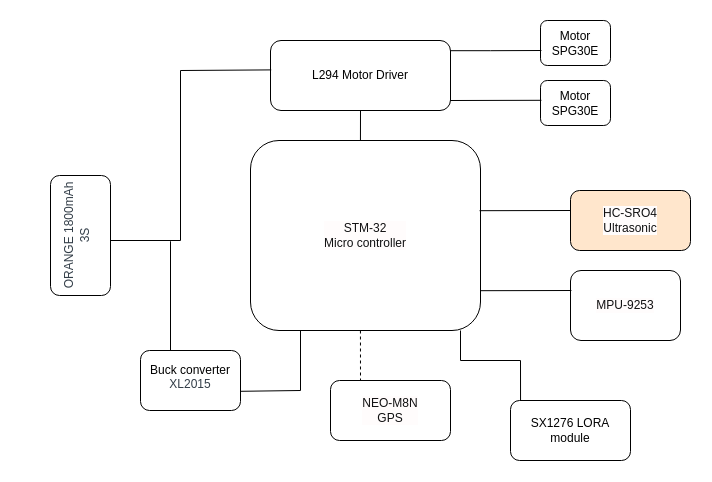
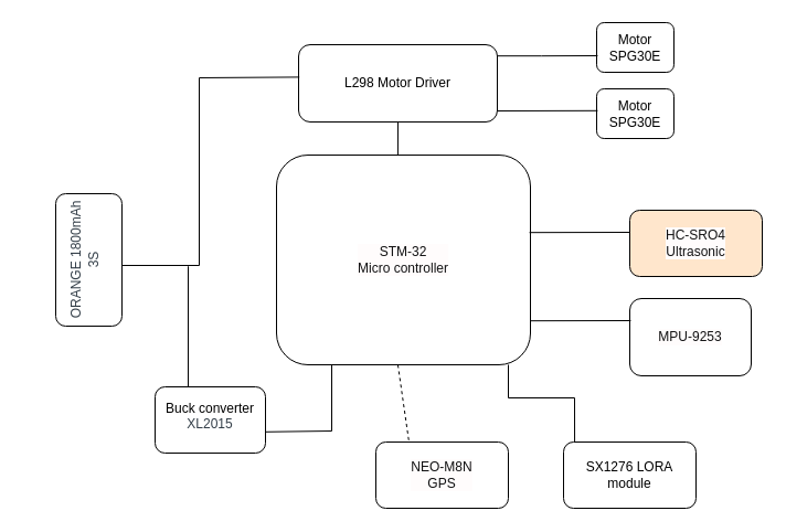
  <mxCell id="0" />
  <mxCell id="1" parent="0" />
  <mxCell id="2" value="STM-32&lt;br&gt;Micro controller" style="rounded=1;whiteSpace=wrap;html=1;labelBackgroundColor=#FFFCFC;fontColor=#111112;" parent="1" vertex="1"><mxGeometry x="250" y="140" width="230" height="190" as="geometry" /></mxCell>
  <mxCell id="3" value="HC-SRO4&lt;br&gt;Ultrasonic" style="rounded=1;whiteSpace=wrap;html=1;labelBackgroundColor=#FFFCFC;fontColor=#111112;fillColor=#ffe6cc;" parent="1" vertex="1"><mxGeometry x="570" y="190" width="120" height="60" as="geometry" /></mxCell>
  <mxCell id="4" value="MPU-9253" style="rounded=1;whiteSpace=wrap;html=1;labelBackgroundColor=#FFFCFC;fontColor=#111112;" parent="1" vertex="1"><mxGeometry x="570" y="270" width="110" height="70" as="geometry" /></mxCell>
- <mxCell id="5" value="NEO-M8N&lt;br&gt;GPS" style="rounded=1;whiteSpace=wrap;html=1;labelBackgroundColor=#FFFCFC;fontColor=#111112;" parent="1" vertex="1"><mxGeometry x="330" y="380" width="120" height="60" as="geometry" /></mxCell>
+ <mxCell id="5" value="NEO-M8N&lt;br&gt;GPS" style="rounded=1;whiteSpace=wrap;html=1;labelBackgroundColor=#FFFCFC;fontColor=#111112;" parent="1" vertex="1"><mxGeometry x="340" y="400" width="120" height="60" as="geometry" /></mxCell>
  <mxCell id="6" value="&lt;p style=&quot;box-sizing: border-box ; margin-top: 0px ; margin-bottom: 0.48em ; line-height: 1.28em ; color: rgb(51 , 62 , 72)&quot;&gt;&lt;font style=&quot;line-height: 1.2 ; font-size: 12px&quot;&gt;ORANGE 1800mAh 3S&lt;/font&gt;&lt;/p&gt;" style="rounded=1;whiteSpace=wrap;html=1;rotation=-90;" parent="1" vertex="1"><mxGeometry x="20" y="205" width="120" height="60" as="geometry" /></mxCell>
  <mxCell id="7" value="" style="endArrow=none;html=1;rounded=0;" parent="1" edge="1"><mxGeometry width="50" height="50" relative="1" as="geometry"><mxPoint x="110" y="240" as="sourcePoint" /><mxPoint x="180" y="240" as="targetPoint" /></mxGeometry></mxCell>
  <mxCell id="8" value="Buck converter&lt;p style=&quot;box-sizing: border-box ; margin-top: 0px ; margin-bottom: 0.48em ; line-height: 1.28em ; color: rgb(51 , 62 , 72) ; background-color: rgb(255 , 255 , 255)&quot;&gt;&lt;font style=&quot;font-size: 12px&quot;&gt;XL2015&lt;/font&gt;&lt;/p&gt;" style="rounded=1;whiteSpace=wrap;html=1;align=center;" parent="1" vertex="1"><mxGeometry x="140" y="350" width="100" height="60" as="geometry" /></mxCell>
- <mxCell id="9" value="L294 Motor Driver" style="rounded=1;whiteSpace=wrap;html=1;" parent="1" vertex="1"><mxGeometry x="270" y="40" width="180" height="70" as="geometry" /></mxCell>
+ <mxCell id="9" value="L298 Motor Driver" style="rounded=1;whiteSpace=wrap;html=1;" parent="1" vertex="1"><mxGeometry x="270" y="40" width="180" height="70" as="geometry" /></mxCell>
  <mxCell id="10" value="Motor SPG30E" style="rounded=1;whiteSpace=wrap;html=1;" parent="1" vertex="1"><mxGeometry x="540" y="20" width="70" height="45" as="geometry" /></mxCell>
  <mxCell id="11" value="Motor SPG30E" style="rounded=1;whiteSpace=wrap;html=1;" parent="1" vertex="1"><mxGeometry x="540" y="80" width="70" height="45" as="geometry" /></mxCell>
  <mxCell id="12" value="" style="endArrow=none;html=1;rounded=0;" parent="1" edge="1"><mxGeometry width="50" height="50" relative="1" as="geometry"><mxPoint x="180" y="240" as="sourcePoint" /><mxPoint x="180" y="70" as="targetPoint" /></mxGeometry></mxCell>
  <mxCell id="13" value="" style="endArrow=none;html=1;rounded=0;entryX=0.004;entryY=0.42;entryDx=0;entryDy=0;entryPerimeter=0;" parent="1" target="9" edge="1"><mxGeometry width="50" height="50" relative="1" as="geometry"><mxPoint x="180" y="70" as="sourcePoint" /><mxPoint x="260" y="70" as="targetPoint" /></mxGeometry></mxCell>
  <mxCell id="14" value="" style="endArrow=none;html=1;rounded=0;exitX=0.478;exitY=0.002;exitDx=0;exitDy=0;exitPerimeter=0;" parent="1" source="2" edge="1"><mxGeometry width="50" height="50" relative="1" as="geometry"><mxPoint x="360" y="140" as="sourcePoint" /><mxPoint x="360" y="110" as="targetPoint" /></mxGeometry></mxCell>
  <mxCell id="15" value="" style="endArrow=none;html=1;rounded=0;entryX=0.013;entryY=0.44;entryDx=0;entryDy=0;entryPerimeter=0;" parent="1" target="11" edge="1"><mxGeometry width="50" height="50" relative="1" as="geometry"><mxPoint x="450" y="100" as="sourcePoint" /><mxPoint x="570" y="100" as="targetPoint" /></mxGeometry></mxCell>
  <mxCell id="16" value="" style="endArrow=none;html=1;rounded=0;entryX=0.013;entryY=0.44;entryDx=0;entryDy=0;entryPerimeter=0;" parent="1" edge="1"><mxGeometry width="50" height="50" relative="1" as="geometry"><mxPoint x="450" y="50.2" as="sourcePoint" /><mxPoint x="540.91" y="50" as="targetPoint" /><Array as="points"><mxPoint x="490" y="50.2" /></Array></mxGeometry></mxCell>
  <mxCell id="17" value="" style="endArrow=none;html=1;rounded=0;entryX=0.013;entryY=0.44;entryDx=0;entryDy=0;entryPerimeter=0;" parent="1" edge="1"><mxGeometry width="50" height="50" relative="1" as="geometry"><mxPoint x="479.09" y="210.2" as="sourcePoint" /><mxPoint x="570" y="210" as="targetPoint" /></mxGeometry></mxCell>
  <mxCell id="18" value="" style="endArrow=none;html=1;rounded=0;entryX=0.013;entryY=0.44;entryDx=0;entryDy=0;entryPerimeter=0;" parent="1" edge="1"><mxGeometry width="50" height="50" relative="1" as="geometry"><mxPoint x="480" y="290.2" as="sourcePoint" /><mxPoint x="570.91" y="290" as="targetPoint" /></mxGeometry></mxCell>
  <mxCell id="19" value="" style="endArrow=none;html=1;rounded=0;entryX=0.25;entryY=0;entryDx=0;entryDy=0;exitX=0.478;exitY=1;exitDx=0;exitDy=0;exitPerimeter=0;dashed=1;" parent="1" source="2" target="5" edge="1"><mxGeometry width="50" height="50" relative="1" as="geometry"><mxPoint x="360" y="340" as="sourcePoint" /><mxPoint x="450" y="350" as="targetPoint" /></mxGeometry></mxCell>
  <mxCell id="20" value="" style="endArrow=none;html=1;rounded=0;entryX=0.3;entryY=0;entryDx=0;entryDy=0;entryPerimeter=0;" parent="1" target="8" edge="1"><mxGeometry width="50" height="50" relative="1" as="geometry"><mxPoint x="170" y="240.769" as="sourcePoint" /><mxPoint x="260.91" y="304.85" as="targetPoint" /></mxGeometry></mxCell>
  <mxCell id="21" value="" style="endArrow=none;html=1;rounded=0;exitX=1.002;exitY=0.68;exitDx=0;exitDy=0;exitPerimeter=0;" parent="1" source="8" edge="1"><mxGeometry width="50" height="50" relative="1" as="geometry"><mxPoint x="310" y="390" as="sourcePoint" /><mxPoint x="300" y="390" as="targetPoint" /></mxGeometry></mxCell>
  <mxCell id="22" value="" style="endArrow=none;html=1;rounded=0;" parent="1" edge="1"><mxGeometry width="50" height="50" relative="1" as="geometry"><mxPoint x="300" y="330" as="sourcePoint" /><mxPoint x="300" y="390" as="targetPoint" /></mxGeometry></mxCell>
  <mxCell id="23" value="SX1276 LORA module" style="rounded=1;whiteSpace=wrap;html=1;fontSize=12;" vertex="1" parent="1"><mxGeometry x="510" y="400" width="120" height="60" as="geometry" /></mxCell>
  <mxCell id="24" value="" style="endArrow=none;html=1;rounded=0;exitX=0.478;exitY=1;exitDx=0;exitDy=0;exitPerimeter=0;" edge="1" parent="1"><mxGeometry width="50" height="50" relative="1" as="geometry"><mxPoint x="460" y="330" as="sourcePoint" /><mxPoint x="460" y="360" as="targetPoint" /></mxGeometry></mxCell>
  <mxCell id="25" value="" style="endArrow=none;html=1;rounded=0;exitX=0.478;exitY=1;exitDx=0;exitDy=0;exitPerimeter=0;" edge="1" parent="1"><mxGeometry width="50" height="50" relative="1" as="geometry"><mxPoint x="460" y="360" as="sourcePoint" /><mxPoint x="520" y="360" as="targetPoint" /></mxGeometry></mxCell>
  <mxCell id="26" value="" style="endArrow=none;html=1;rounded=0;entryX=0.25;entryY=0;entryDx=0;entryDy=0;" edge="1" parent="1"><mxGeometry width="50" height="50" relative="1" as="geometry"><mxPoint x="520" y="360" as="sourcePoint" /><mxPoint x="520.06" y="400" as="targetPoint" /></mxGeometry></mxCell>
